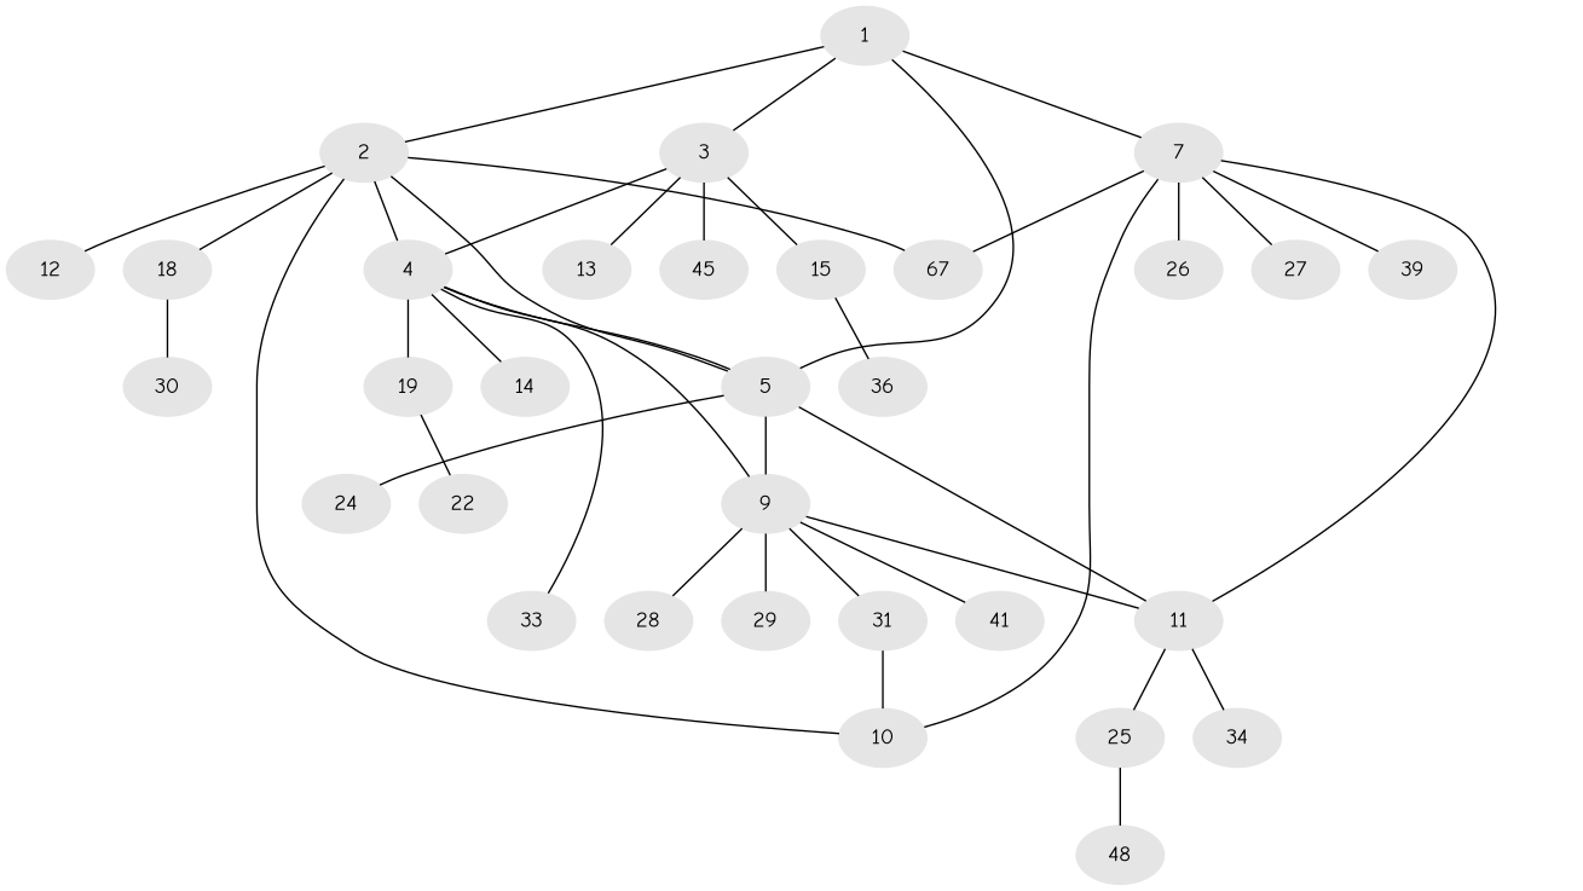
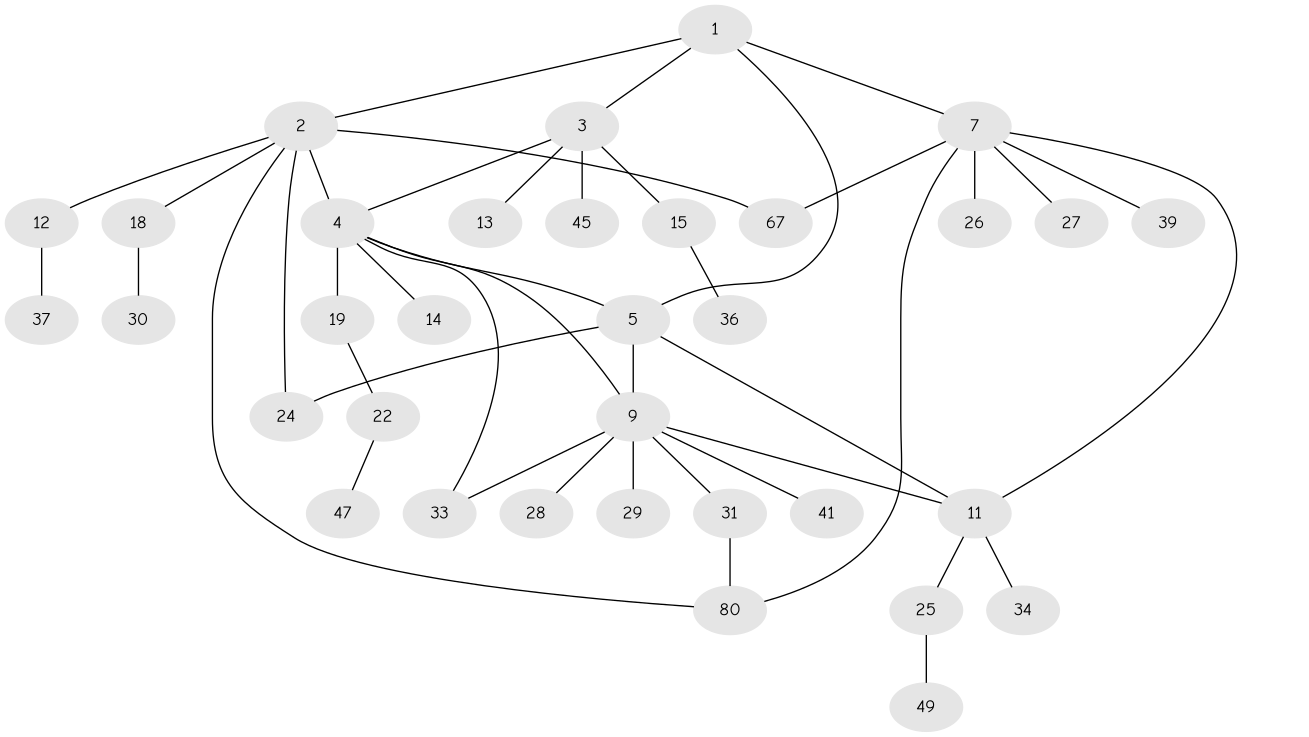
  graph {
    fontname="Comic Neue"
    node [color=gray90 fontname="Comic Neue" style=filled]
    edge [fontname="Comic Neue"]
    1 [super="+8"]
    2 [super="+21"]
    3 [super="+51"]
    5 [super="+32"]
    7 [super="+23"]
    4 [super="+6"]
-   10
+   10 [label=80]
    12 [super="+35"]
    n9 [label=67]
    18 [super="+20"]
    13
    15 [super="+46"]
    45
    9 [super="+43"]
    11 [super="+16"]
    24
    26
    27
    39
    14
    19 [super="+44"]
    33 [super="+42"]
+   37
    30
    36 [super="+40"]
    28
    29
    31
    41
    22 [super="+49"]
    34 [super="+38"]
    25
-   48
+   48 [label=49]
+   47
    1 -- 2
    1 -- 3
    1 -- 5
    1 -- 7
-   2 -- 5
+   2 -- 24
    2 -- 4
    2 -- 10
    2 -- 12
    2 -- n9
    2 -- 18
    3 -- 4
    3 -- 13
    3 -- 15
    3 -- 45
    5 -- 9
    5 -- 11
    5 -- 24
    7 -- 10
    7 -- n9
    7 -- 11
    7 -- 26
    7 -- 27
    7 -- 39
    4 -- 5
    4 -- 9
    4 -- 14
    4 -- 19
    4 -- 33
+   12 -- 37
    18 -- 30
    15 -- 36
    9 -- 11
+   9 -- 33
    9 -- 28
    9 -- 29
    9 -- 31
    9 -- 41
    11 -- 34
    11 -- 25
    19 -- 22
    31 -- 10
+   22 -- 47
    25 -- 48
  }
